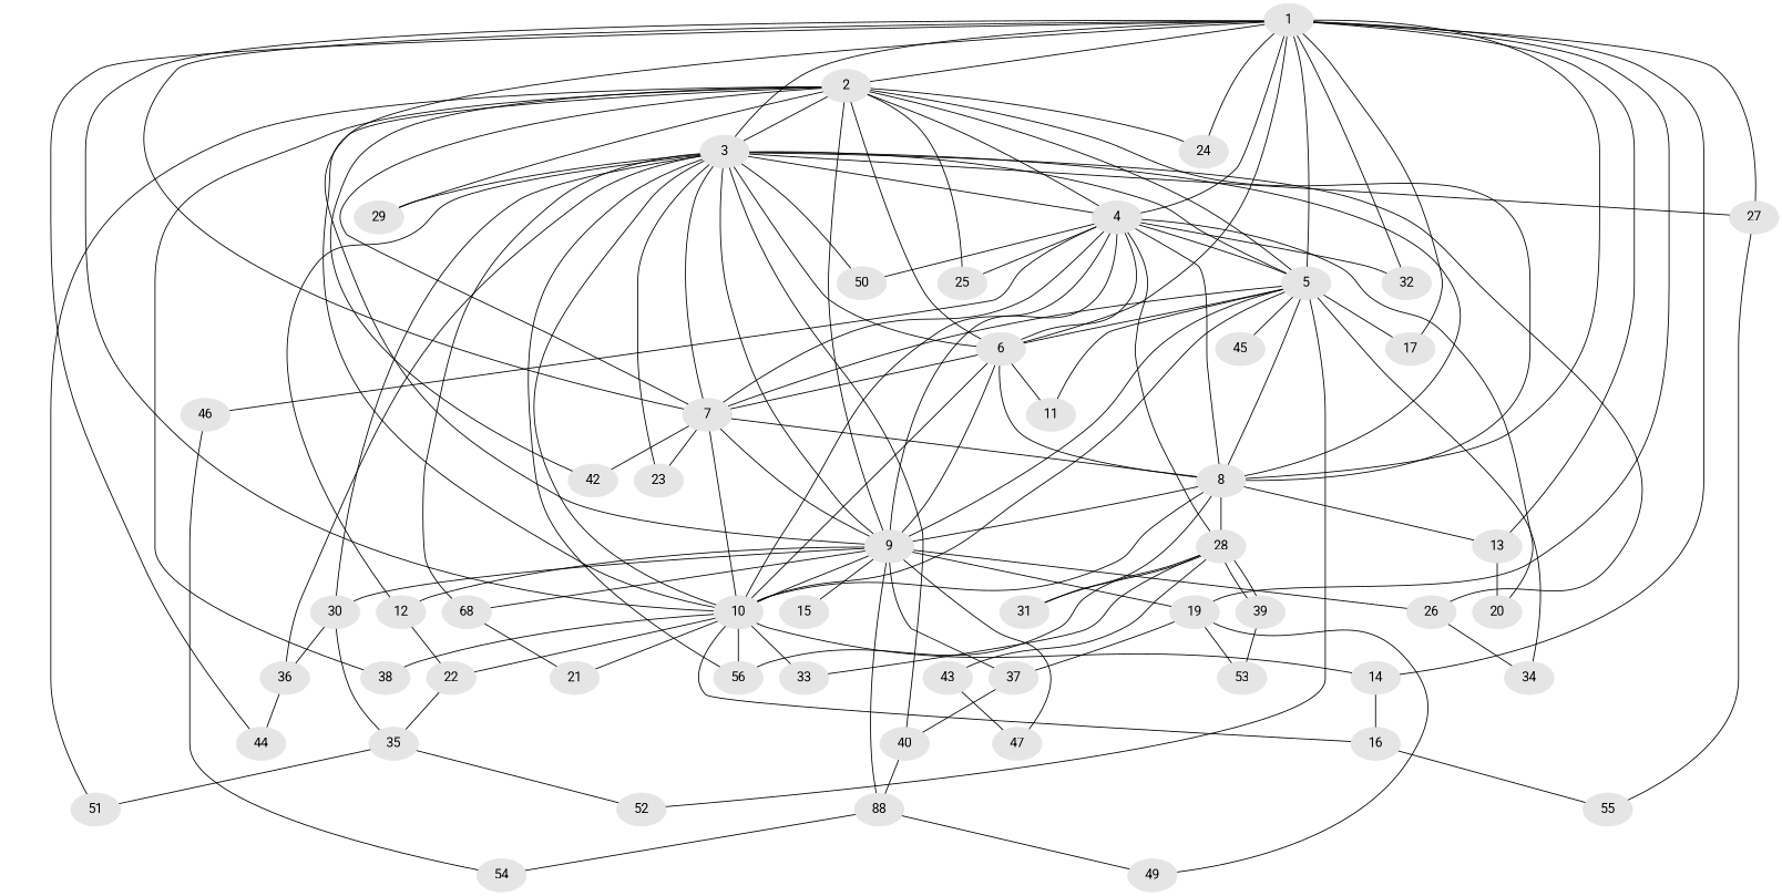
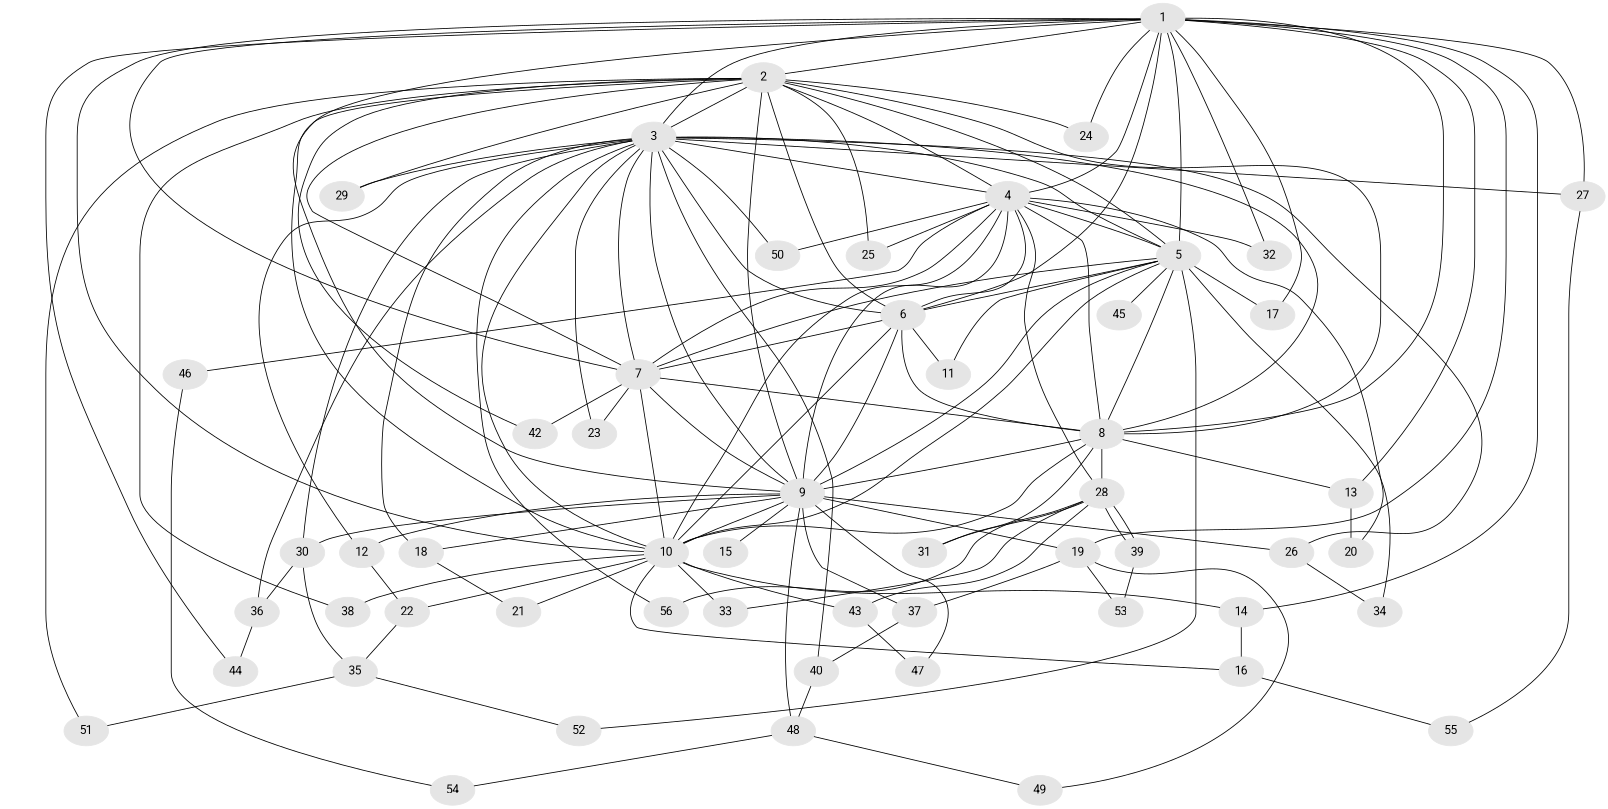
  graph {
    fontname=Roboto
    node [color=gray90 fontname=Roboto style=filled]
    edge [fontname=Roboto]
    1
    2
    3
    4
    5
    6
    7
    8
    9
    10
    13
    14
    17
    19
    24
    27
    32
    44
    25
    29
    38
    42
    51
    12
-   18 [label=68]
+   18
    23
    26
    30
    36
    40
    50
    56
    20
    28
    46
    11
    34
    45
    52
    31
    15
    37
    47
-   48 [label=88]
+   48
    16
    21
    22
    33
    43
    49
    53
    55
    35
    39
    54
    1 -- 2
    1 -- 3
    1 -- 4
    1 -- 5
    1 -- 6
    1 -- 7
    1 -- 8
    1 -- 9
    1 -- 10
    1 -- 13
    1 -- 14
    1 -- 17
    1 -- 19
    1 -- 24
    1 -- 27
    1 -- 32
    1 -- 44
    2 -- 3
    2 -- 4
    2 -- 5
    2 -- 6
    2 -- 7
    2 -- 8
    2 -- 9
    2 -- 10
    2 -- 24
    2 -- 25
    2 -- 29
    2 -- 38
    2 -- 42
    2 -- 51
    3 -- 4
    3 -- 5
    3 -- 6
    3 -- 7
    3 -- 8
    3 -- 9
    3 -- 10
    3 -- 27
    3 -- 29
    3 -- 12
    3 -- 18
    3 -- 23
    3 -- 26
    3 -- 30
    3 -- 36
    3 -- 40
    3 -- 50
    3 -- 56
    4 -- 5
    4 -- 6
    4 -- 7
    4 -- 8
    4 -- 9
    4 -- 10
    4 -- 32
    4 -- 25
    4 -- 50
    4 -- 20
    4 -- 28
    4 -- 46
    5 -- 6
    5 -- 7
    5 -- 8
    5 -- 9
    5 -- 10
    5 -- 17
    5 -- 11
    5 -- 34
    5 -- 45
    5 -- 52
    6 -- 7
    6 -- 8
    6 -- 9
    6 -- 10
    6 -- 11
    7 -- 8
    7 -- 9
    7 -- 10
    7 -- 42
    7 -- 23
    8 -- 9
    8 -- 10
    8 -- 13
    8 -- 28
    8 -- 31
    9 -- 10
    9 -- 19
    9 -- 12
    9 -- 18
    9 -- 26
    9 -- 30
    9 -- 15
    9 -- 37
    9 -- 47
    9 -- 48
    10 -- 14
    10 -- 38
    10 -- 16
    10 -- 21
    10 -- 22
    10 -- 33
-   10 -- 56
+   10 -- 43
    13 -- 20
    14 -- 16
    19 -- 37
    19 -- 49
    19 -- 53
    27 -- 55
    12 -- 22
    18 -- 21
    26 -- 34
    30 -- 36
    30 -- 35
    36 -- 44
    40 -- 48
    28 -- 56
    28 -- 31
    28 -- 33
    28 -- 43
    28 -- 39
    28 -- 39
    46 -- 54
    37 -- 40
    48 -- 49
    48 -- 54
    16 -- 55
    22 -- 35
    43 -- 47
    35 -- 51
    35 -- 52
    39 -- 53
  }
